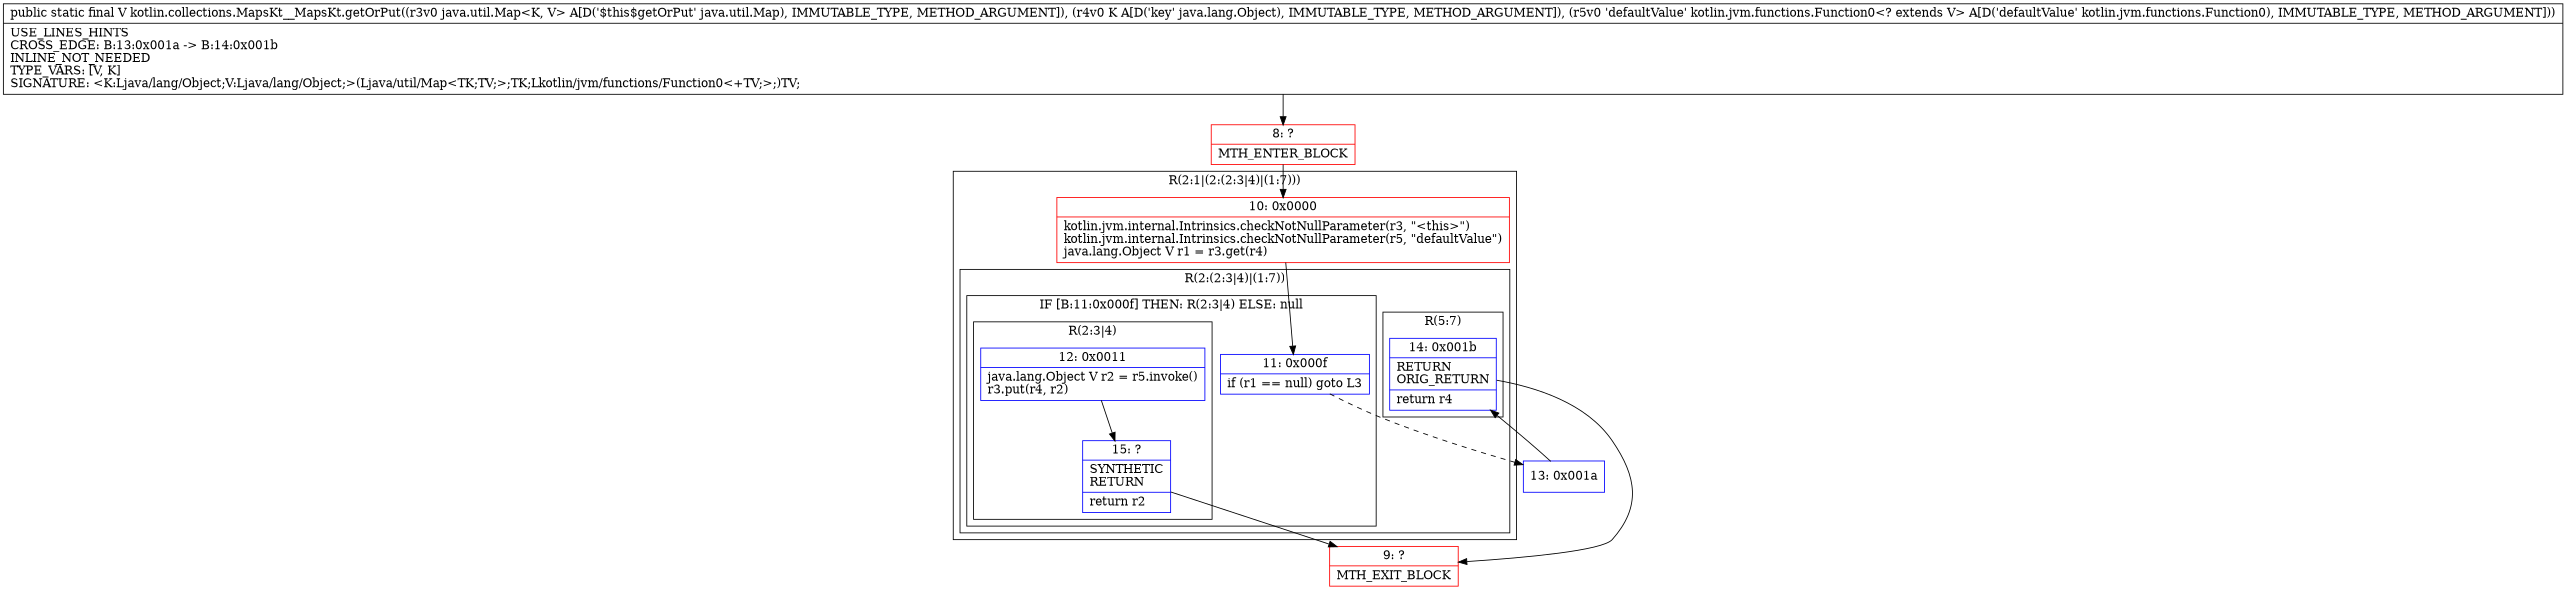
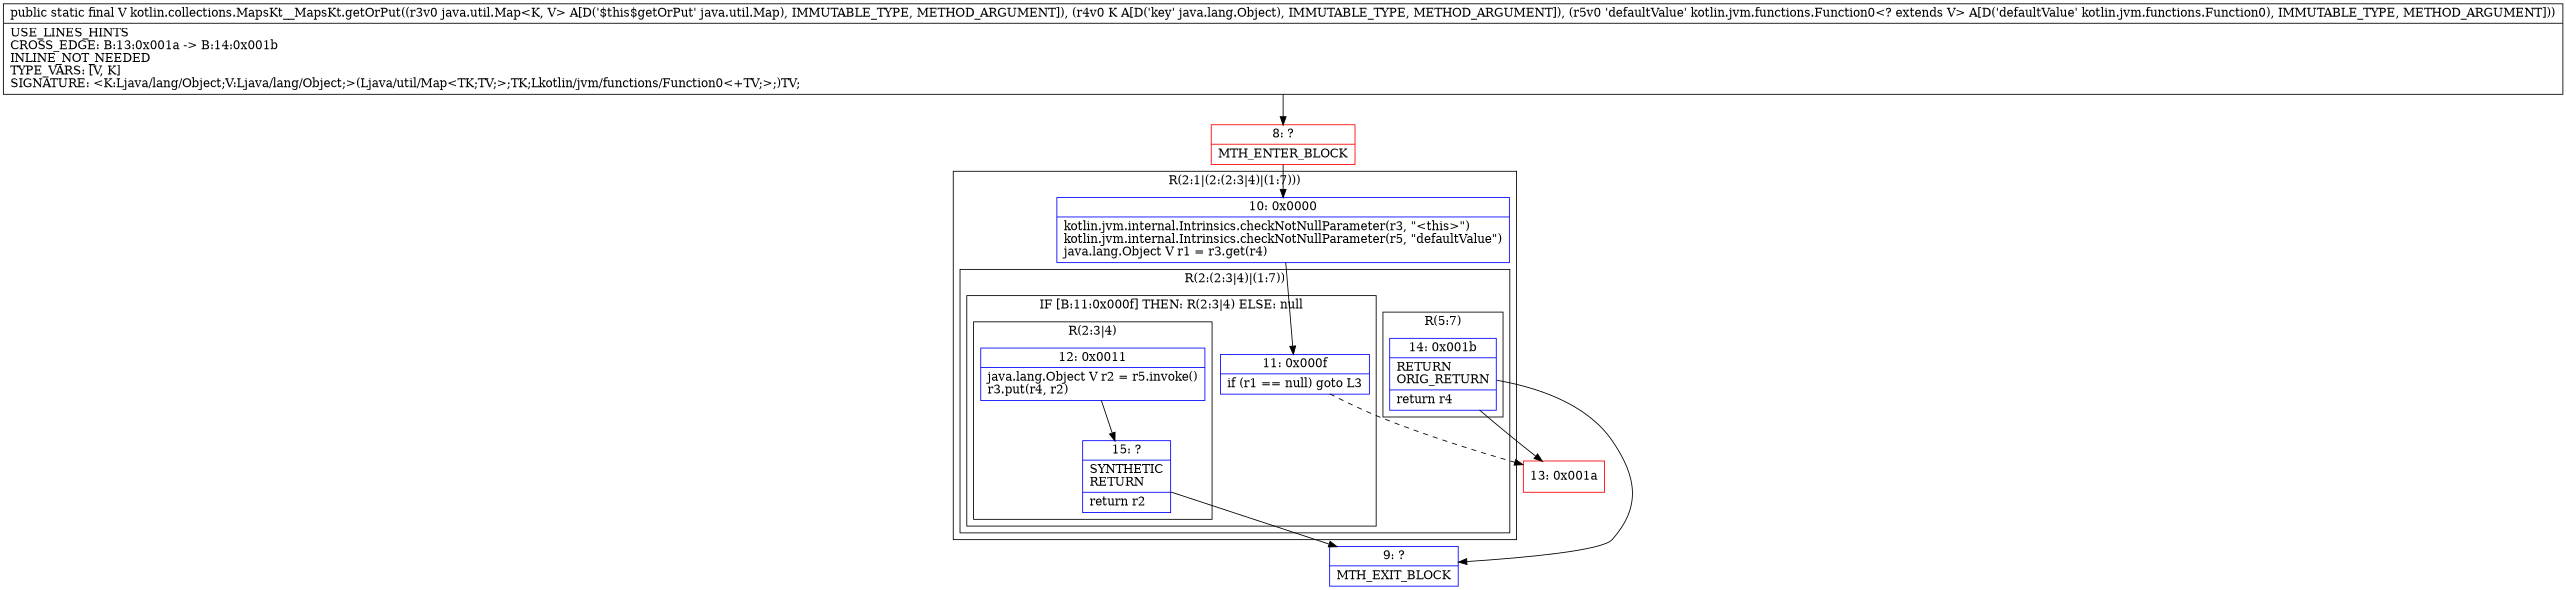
  digraph {
    node [color=blue shape=record]
    n1 [label="{12\:\ 0x0011|java.lang.Object V r2 = r5.invoke()\lr3.put(r4, r2)\l}"]
    n2 [label="{15\:\ ?|SYNTHETIC\lRETURN\l|return r2\l}"]
    n3 [label="{11\:\ 0x000f|if (r1 == null) goto L3\l}"]
    n4 [label="{14\:\ 0x001b|RETURN\lORIG_RETURN\l|return r4\l}"]
-   n5 [color=red label="{10\:\ 0x0000|kotlin.jvm.internal.Intrinsics.checkNotNullParameter(r3, \"\<this\>\")\lkotlin.jvm.internal.Intrinsics.checkNotNullParameter(r5, \"defaultValue\")\ljava.lang.Object V r1 = r3.get(r4)\l}"]
-   n6 [color=red label="{9\:\ ?|MTH_EXIT_BLOCK\l}"]
-   n7 [label="{13\:\ 0x001a}"]
+   n5 [label="{10\:\ 0x0000|kotlin.jvm.internal.Intrinsics.checkNotNullParameter(r3, \"\<this\>\")\lkotlin.jvm.internal.Intrinsics.checkNotNullParameter(r5, \"defaultValue\")\ljava.lang.Object V r1 = r3.get(r4)\l}"]
+   n6 [label="{9\:\ ?|MTH_EXIT_BLOCK\l}"]
+   n7 [color=red label="{13\:\ 0x001a}"]
    n8 [color=red label="{8\:\ ?|MTH_ENTER_BLOCK\l}"]
    n9 [label="{public static final V kotlin.collections.MapsKt__MapsKt.getOrPut((r3v0 java.util.Map\<K, V\> A[D('$this$getOrPut' java.util.Map), IMMUTABLE_TYPE, METHOD_ARGUMENT]), (r4v0 K A[D('key' java.lang.Object), IMMUTABLE_TYPE, METHOD_ARGUMENT]), (r5v0 'defaultValue' kotlin.jvm.functions.Function0\<? extends V\> A[D('defaultValue' kotlin.jvm.functions.Function0), IMMUTABLE_TYPE, METHOD_ARGUMENT]))  | USE_LINES_HINTS\lCROSS_EDGE: B:13:0x001a \-\> B:14:0x001b\lINLINE_NOT_NEEDED\lTYPE_VARS: [V, K]\lSIGNATURE: \<K:Ljava\/lang\/Object;V:Ljava\/lang\/Object;\>(Ljava\/util\/Map\<TK;TV;\>;TK;Lkotlin\/jvm\/functions\/Function0\<+TV;\>;)TV;\l}" color=""]
    subgraph cluster_1 {
      label="R(2:1|(2:(2:3|4)|(1:7)))"
      n5
      subgraph cluster_2 {
        label="R(2:(2:3|4)|(1:7))"
        subgraph cluster_3 {
          label="IF [B:11:0x000f] THEN: R(2:3|4) ELSE: null"
          n3
          subgraph cluster_4 {
            label="R(2:3|4)"
            n1
            n2
          }
        }
        subgraph cluster_5 {
          label="R(5:7)"
          n4
        }
      }
    }
    n1 -> n2
    n2 -> n6
    n3 -> n7 [style=dashed]
    n4 -> n6
    n5 -> n3
-   n7 -> n4
+   n4 -> n7
    n8 -> n5
    n9 -> n8
  }
